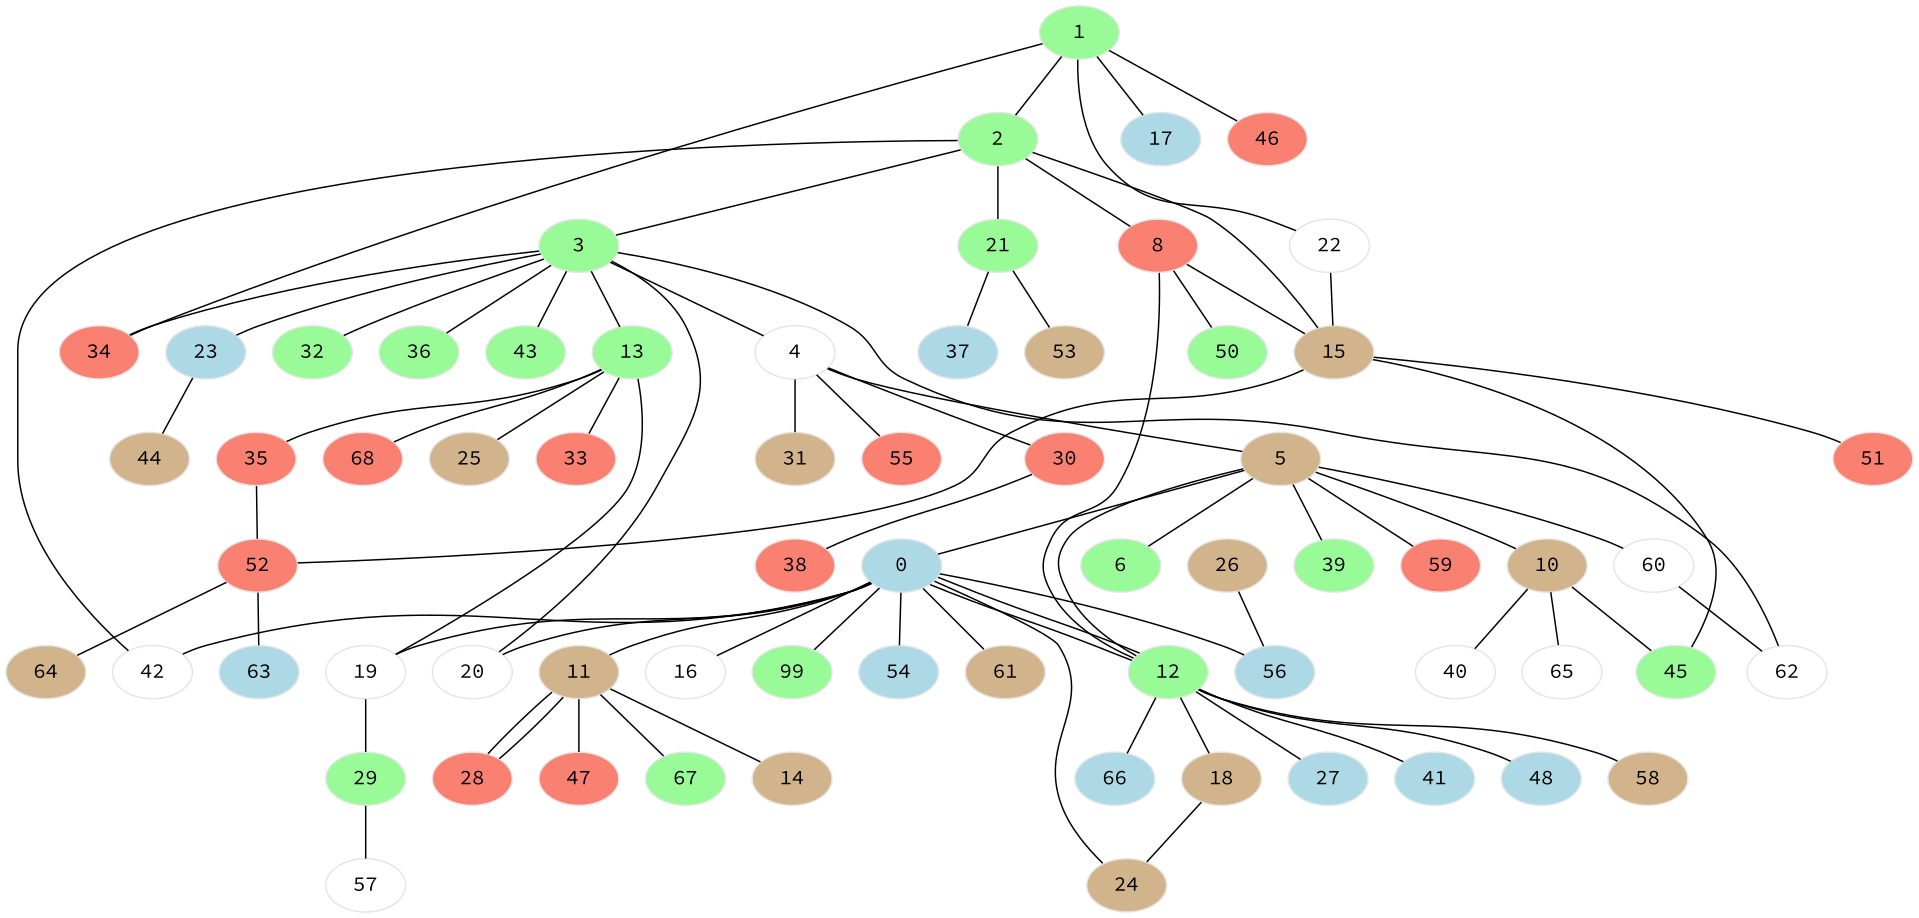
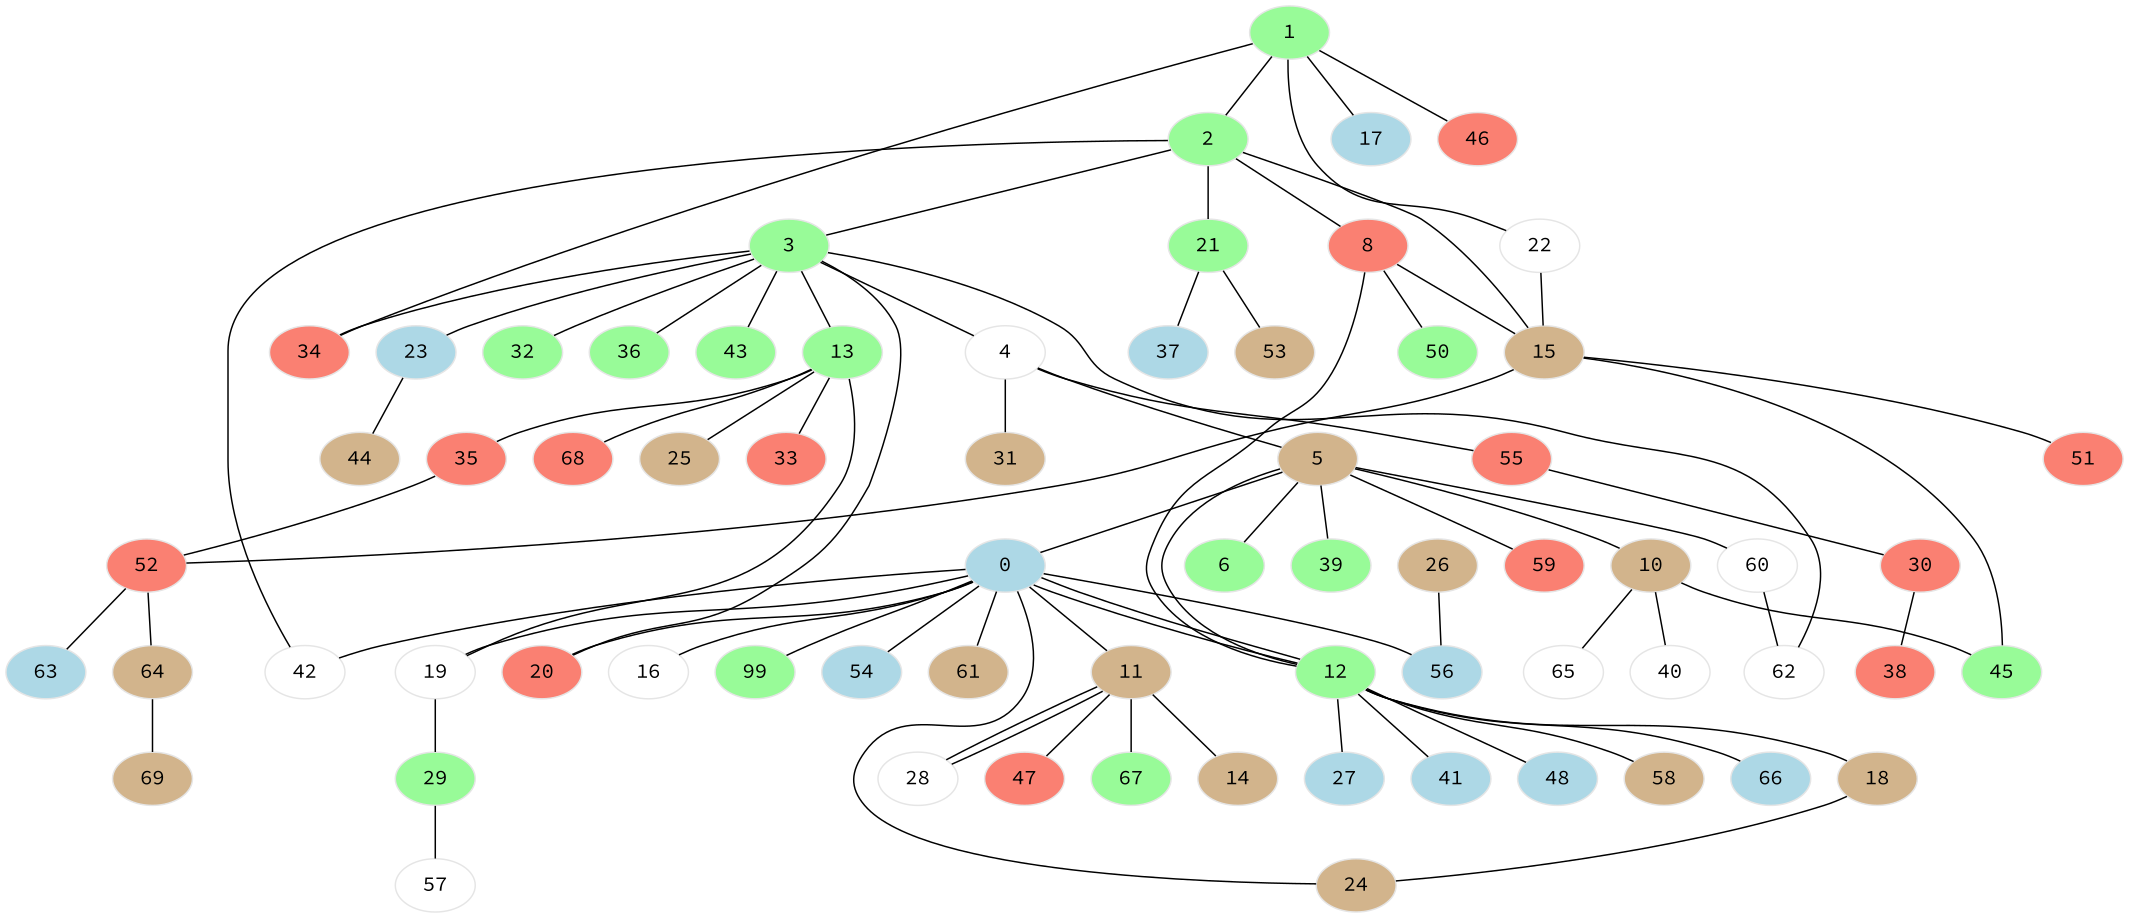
  graph {
    fontname="Source Code Pro"
    node [color=gray90 fillcolor=palegreen fontname="Source Code Pro" style=filled]
    edge [fontname="Source Code Pro"]
    1
    2
    17 [fillcolor=lightblue]
    22 [fillcolor=white]
    46 [fillcolor=salmon]
    34 [fillcolor=salmon]
    3
    8 [fillcolor=salmon]
    15 [fillcolor=tan]
    21
    42 [fillcolor=white]
    68 [fillcolor=salmon]
    4 [fillcolor=white]
    13
-   20 [fillcolor=white]
+   20 [fillcolor=salmon]
    23 [fillcolor=lightblue]
    32
    36
    43
    62 [fillcolor=white]
    12
    50
    45
    51 [fillcolor=salmon]
    52 [fillcolor=salmon]
    37 [fillcolor=lightblue]
    53 [fillcolor=tan]
    5 [fillcolor=tan]
    30 [fillcolor=salmon]
    31 [fillcolor=tan]
    55 [fillcolor=salmon]
    19 [fillcolor=white]
    25 [fillcolor=tan]
    33 [fillcolor=salmon]
    35 [fillcolor=salmon]
    44 [fillcolor=tan]
    6
    n38 [fillcolor=lightblue label=0]
    10 [fillcolor=tan]
    39
    59 [fillcolor=salmon]
    60 [fillcolor=white]
    38 [fillcolor=salmon]
    11 [fillcolor=tan]
    16 [fillcolor=white]
    24 [fillcolor=tan]
    n47 [label=99]
    54 [fillcolor=lightblue]
    56 [fillcolor=lightblue]
    61 [fillcolor=tan]
    40 [fillcolor=white]
    65 [fillcolor=white]
    18 [fillcolor=tan]
    27 [fillcolor=lightblue]
    41 [fillcolor=lightblue]
    48 [fillcolor=lightblue]
    58 [fillcolor=tan]
    66 [fillcolor=lightblue]
    26 [fillcolor=tan]
    14 [fillcolor=tan]
-   28 [fillcolor=salmon]
+   28 [fillcolor=white]
    47 [fillcolor=salmon]
    67
    29
    63 [fillcolor=lightblue]
    64 [fillcolor=tan]
    57 [fillcolor=white]
+   69 [fillcolor=tan]
    1 -- 2
    1 -- 17
    1 -- 22
    1 -- 46
    1 -- 34
    2 -- 3
    2 -- 8
    2 -- 15
    2 -- 21
    2 -- 42
    22 -- 15
    3 -- 34
    3 -- 4
    3 -- 13
    3 -- 20
    3 -- 23
    3 -- 32
    3 -- 36
    3 -- 43
    3 -- 62
    8 -- 15
    8 -- 12
    8 -- 50
    15 -- 45
    15 -- 51
    15 -- 52
    21 -- 37
    21 -- 53
    4 -- 5
-   4 -- 30
+   55 -- 30
    4 -- 31
    4 -- 55
    13 -- 68
    13 -- 19
    13 -- 25
    13 -- 33
    13 -- 35
    23 -- 44
    12 -- 18
    12 -- 27
    12 -- 41
    12 -- 48
    12 -- 58
    12 -- 66
    52 -- 63
    52 -- 64
    5 -- 12
    5 -- 6
    5 -- n38
    5 -- 10
    5 -- 39
    5 -- 59
    5 -- 60
    30 -- 38
    19 -- 29
    35 -- 52
    n38 -- 42
    n38 -- 20
    n38 -- 12
    n38 -- 12
    n38 -- 19
    n38 -- 11
    n38 -- 16
    n38 -- 24
    n38 -- n47
    n38 -- 54
    n38 -- 56
    n38 -- 61
    10 -- 45
    10 -- 40
    10 -- 65
    60 -- 62
    11 -- 14
    11 -- 28
    11 -- 28
    11 -- 47
    11 -- 67
    18 -- 24
    26 -- 56
    29 -- 57
+   64 -- 69
  }
